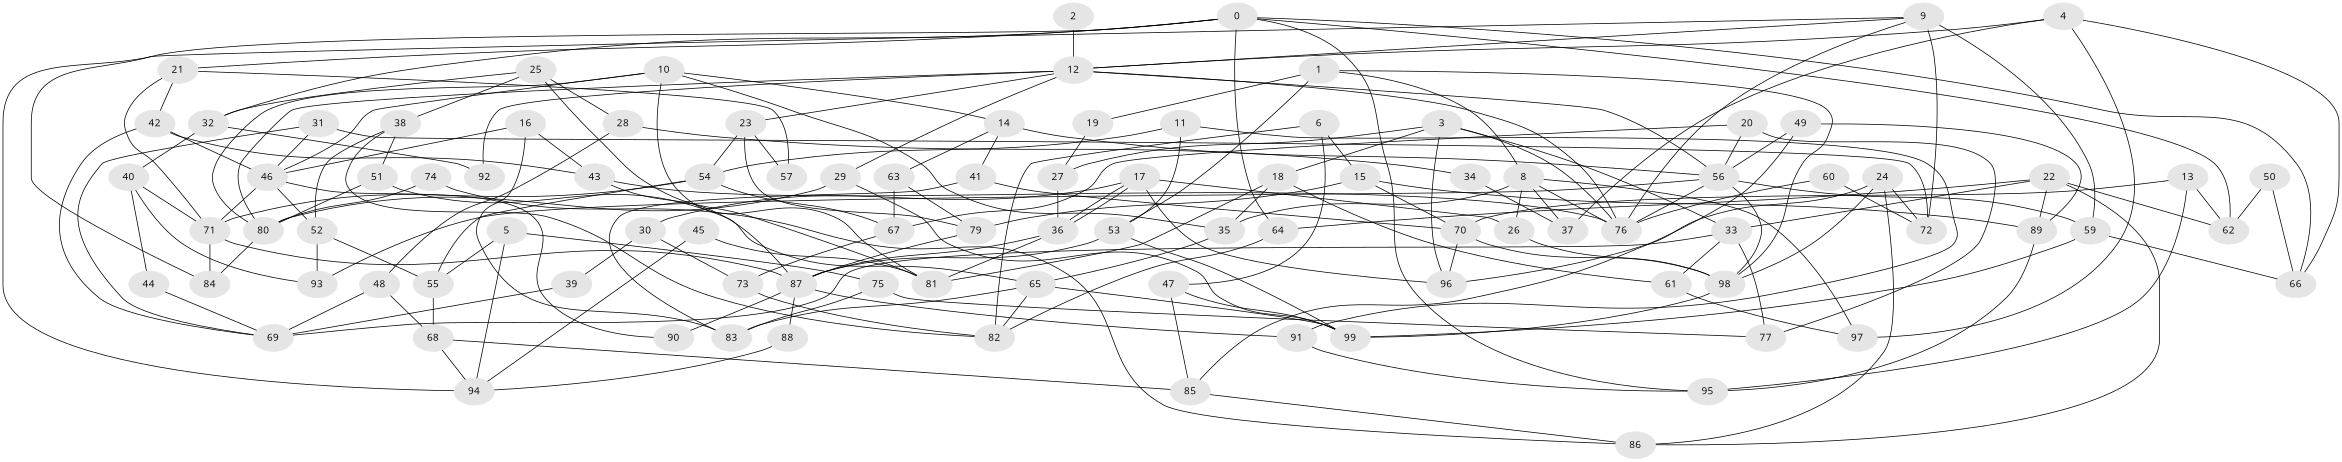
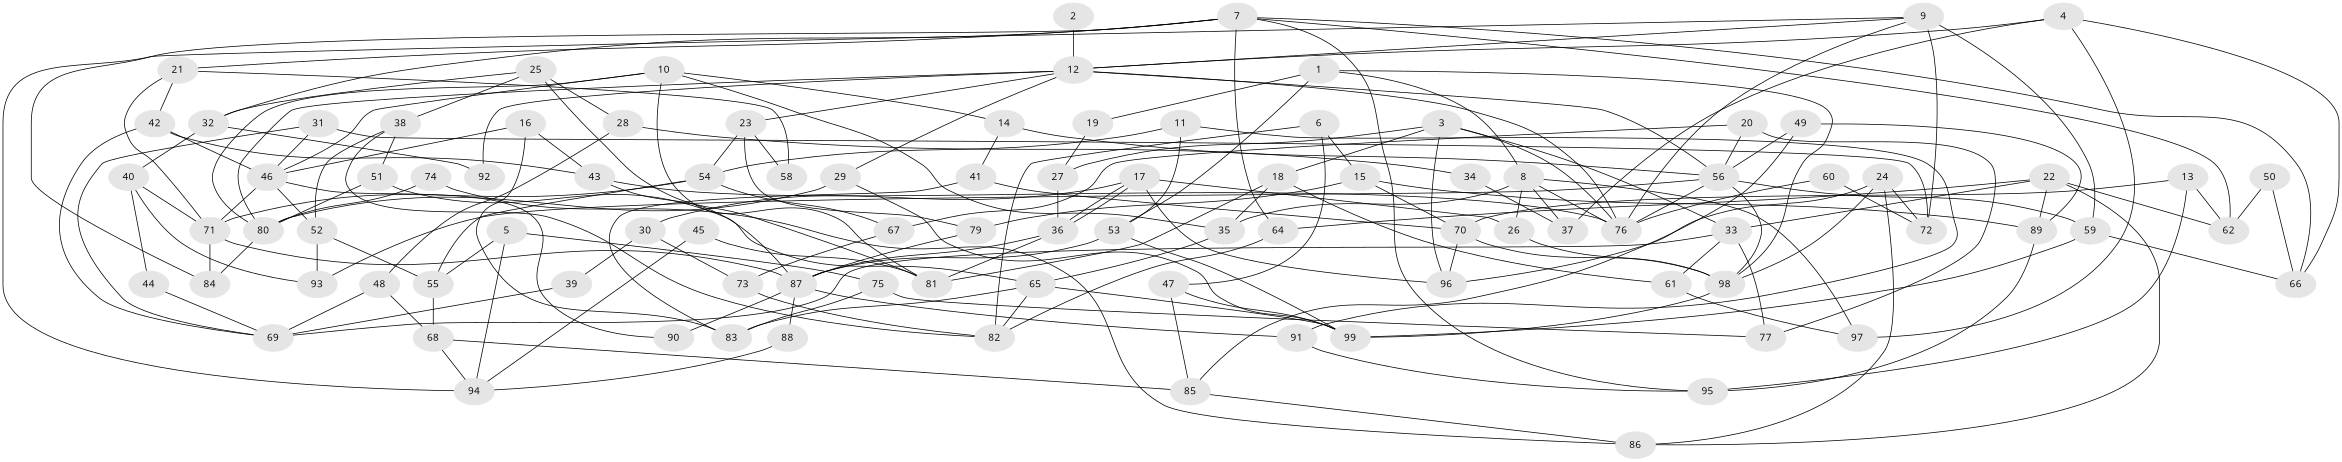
  graph {
    fontname="Open Sans"
    node [color=gray90 fontname="Open Sans" style=filled]
    edge [fontname="Open Sans"]
    1
    8
    19
    53
    98
    76
    37
    97
    26
    35
    27
    99
    87
    2
    12
    80
    23
    29
    56
    92
    3
    18
    33
    96
    81
    61
    36
    77
    69
    4
    66
    5
    55
    75
    94
    68
    83
    6
    15
    47
    82
    70
    79
    89
    85
-   7 [label=0]
+   7
    21
    32
    62
    64
    84
    95
    42
-   57
+   57 [label=58]
    71
    40
    65
    9
    59
    72
    10
    14
    46
    41
-   63
    52
    90
    11
    54
    91
    67
    93
    13
    16
    43
    17
    30
    39
    73
    22
    86
    20
    24
    25
    28
    38
    34
    48
    51
    31
    44
    88
    45
    49
    50
    60
    74
    1 -- 8
    1 -- 19
    1 -- 53
    1 -- 98
    8 -- 76
    8 -- 37
    8 -- 97
    8 -- 26
    8 -- 35
    19 -- 27
    53 -- 99
    53 -- 87
    98 -- 99
    26 -- 98
    35 -- 65
    27 -- 36
    87 -- 90
    87 -- 91
    87 -- 88
    2 -- 12
    12 -- 76
    12 -- 80
    12 -- 23
    12 -- 29
    12 -- 56
    12 -- 92
    80 -- 84
    23 -- 79
    23 -- 57
    23 -- 54
    29 -- 99
    29 -- 80
    56 -- 98
    56 -- 76
    56 -- 59
    56 -- 93
    3 -- 76
    3 -- 27
    3 -- 18
    3 -- 33
    3 -- 96
    18 -- 35
    18 -- 81
    18 -- 61
    33 -- 61
    33 -- 77
    33 -- 69
    61 -- 97
    36 -- 87
    36 -- 81
    4 -- 37
    4 -- 97
    4 -- 12
    4 -- 66
    5 -- 55
    5 -- 75
    5 -- 94
    55 -- 68
    75 -- 77
    75 -- 83
    68 -- 94
    68 -- 85
    6 -- 15
    6 -- 47
    6 -- 82
    15 -- 70
    15 -- 79
    15 -- 89
    47 -- 99
    47 -- 85
    70 -- 98
    70 -- 96
    79 -- 87
    89 -- 95
    85 -- 86
    7 -- 66
    7 -- 21
    7 -- 32
    7 -- 62
    7 -- 64
    7 -- 84
    7 -- 95
    21 -- 42
    21 -- 57
    21 -- 71
    32 -- 92
    32 -- 40
    64 -- 82
    42 -- 69
    42 -- 46
    42 -- 43
    71 -- 87
    71 -- 84
    40 -- 71
    40 -- 93
    40 -- 44
    65 -- 99
    65 -- 83
    65 -- 82
    9 -- 76
    9 -- 12
    9 -- 94
    9 -- 59
    9 -- 72
    59 -- 99
    59 -- 66
    10 -- 35
    10 -- 80
    10 -- 81
    10 -- 14
    10 -- 46
    14 -- 56
    14 -- 41
-   14 -- 63
    46 -- 71
    46 -- 52
    46 -- 90
    41 -- 83
    41 -- 70
-   63 -- 79
-   63 -- 67
    52 -- 55
    52 -- 93
    11 -- 53
    11 -- 54
    11 -- 91
    54 -- 55
    54 -- 71
    54 -- 67
    91 -- 95
    67 -- 73
    13 -- 70
    13 -- 62
    13 -- 95
    16 -- 83
    16 -- 46
    16 -- 43
    43 -- 76
    43 -- 87
    17 -- 26
    17 -- 96
    17 -- 36
    17 -- 36
    17 -- 30
    30 -- 39
    30 -- 73
    39 -- 69
    73 -- 82
    22 -- 33
    22 -- 89
    22 -- 62
    22 -- 64
    22 -- 86
    20 -- 56
    20 -- 77
    20 -- 67
    24 -- 98
    24 -- 96
    24 -- 72
    24 -- 86
    25 -- 81
    25 -- 32
    25 -- 28
    25 -- 38
    28 -- 34
    28 -- 48
    38 -- 82
    38 -- 52
    38 -- 51
    34 -- 37
    48 -- 69
    48 -- 68
    51 -- 80
    51 -- 65
    31 -- 69
    31 -- 72
    31 -- 46
    44 -- 69
    88 -- 94
    45 -- 81
    45 -- 94
    49 -- 56
    49 -- 89
    49 -- 85
    50 -- 66
    50 -- 62
    60 -- 76
    60 -- 72
    74 -- 80
    74 -- 86
  }
